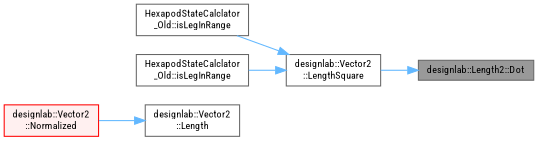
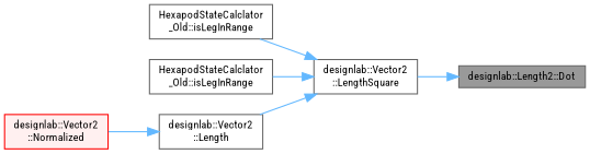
  digraph {
    fontname="Roboto Condensed"
    rankdir=RL
    node [color=grey40 fillcolor=white fontname="Roboto Condensed" fontsize=10 shape=box style=filled]
    edge [color=steelblue1 dir=back fontname="Roboto Condensed" fontsize=10 labelfontname=Helvetica labelfontsize=10 style=solid]
    n1 [color=gray40 fillcolor=grey60 fontcolor=black height=0.2 label="designlab::Length2::Dot" width=0.4]
    n2 [height=0.2 label="designlab::Vector2\l::LengthSquare" width=0.4]
    n3 [height=0.2 label="HexapodStateCalclator\l_Old::isLegInRange" width=0.4]
    n4 [height=0.2 label="HexapodStateCalclator\l_Old::isLegInRange" width=0.4]
    n5 [height=0.2 label="designlab::Vector2\l::Length" width=0.4]
    n6 [color=red fillcolor="#FFF0F0" height=0.2 label="designlab::Vector2\l::Normalized" width=0.4]
    n1 -> n2
    n2 -> n3
    n2 -> n4
+   n2 -> n5
    n5 -> n6
  }
